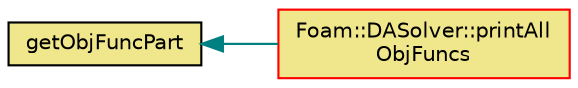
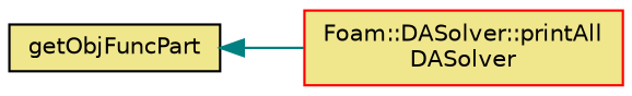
  digraph {
    rankdir=LR
    node [fillcolor=khaki fontname=Helvetica fontsize=10 shape=record style=filled]
    n1 [color=black fontcolor=black height=0.2 label=getObjFuncPart width=0.4]
-   n2 [color=red height=0.2 label="Foam::DASolver::printAll\lObjFuncs" width=0.4]
+   n2 [color=red height=0.2 label="Foam::DASolver::printAll\lDASolver" width=0.4]
    n1 -> n2 [color=teal dir=back fontname=Helvetica fontsize=10 labelfontname=Helvetica labelfontsize=10 style=solid]
  }
